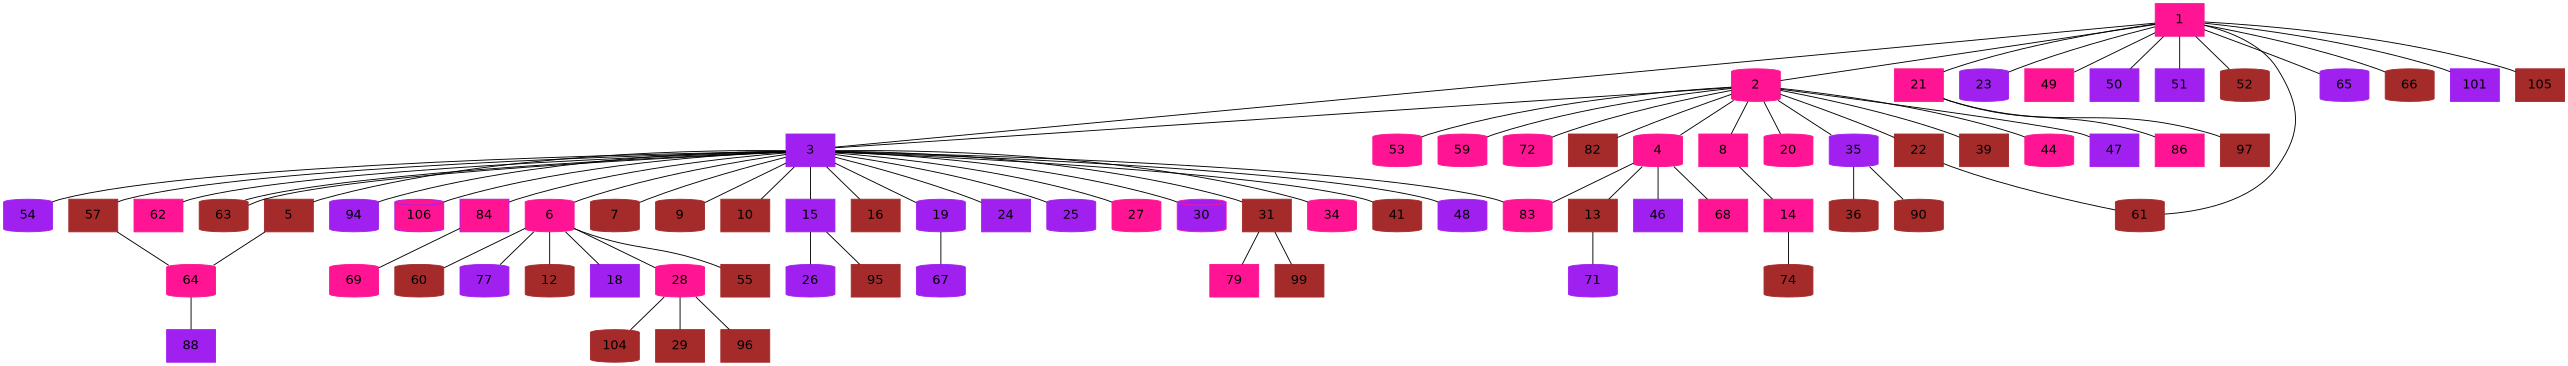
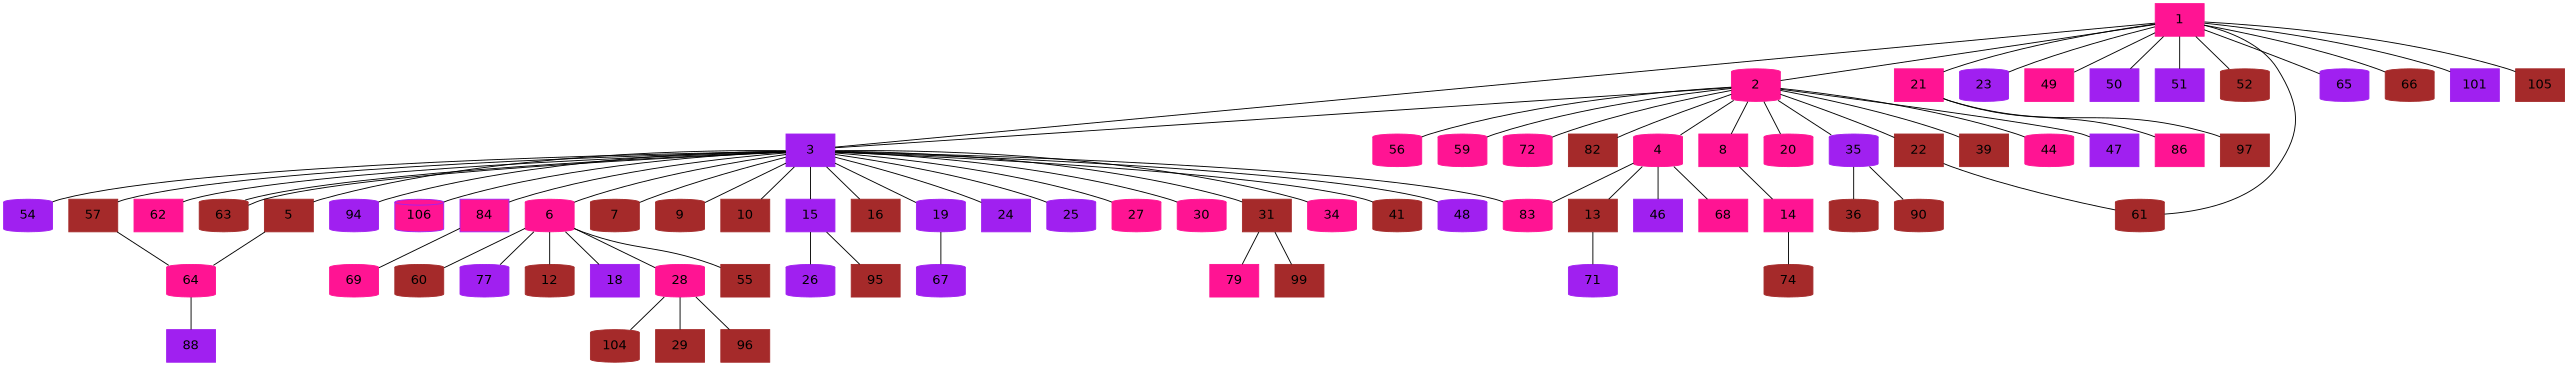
  graph {
    fontname="DejaVu Sans"
    node [color=brown fontname="DejaVu Sans" shape=cylinder style=filled]
    edge [fontname="DejaVu Sans"]
    1 [color=deeppink shape=box super="+40"]
    2 [color=deeppink super="+33"]
    3 [color=purple shape=box super="+43"]
    21 [color=deeppink shape=box super="+58"]
    23 [color=purple]
    49 [color=deeppink shape=box super="+103"]
    50 [color=purple shape=box super="+75"]
    51 [color=purple shape=box]
    52
    61 [super="+78"]
    65 [color=purple]
    66
    101 [color=purple shape=box]
    105 [shape=box]
    4 [color=deeppink super="+32"]
    8 [color=deeppink shape=box super="+89"]
    20 [color=deeppink]
    22 [shape=box super="+93"]
    35 [color=purple super="+70"]
    39 [shape=box]
    44 [color=deeppink]
    47 [color=purple shape=box]
-   53 [color=deeppink]
+   53 [color=deeppink label=56]
    59 [color=deeppink]
    72 [color=deeppink]
    82 [shape=box super="+102"]
    5 [shape=box]
    6 [color=deeppink super="+11"]
    7 [super="+17"]
    9
    10 [shape=box]
    15 [color=purple shape=box super="+56"]
    16 [shape=box]
    19 [color=purple super="+38"]
    24 [color=purple shape=box super="+91"]
    25 [color=purple]
    27 [color=deeppink]
-   30 [color=deeppink fillcolor=purple]
+   30 [color=deeppink]
    31 [shape=box super="+42"]
    34 [color=deeppink super="+45"]
    41
    48 [color=purple super="+80"]
    54 [color=purple]
    57 [shape=box]
    62 [color=deeppink shape=box]
    63 [super="+85"]
    83 [color=deeppink super="+100"]
    84 [color=purple fillcolor=deeppink shape=box]
    94 [color=purple]
    106 [color=purple fillcolor=deeppink]
    86 [color=deeppink shape=box super="+92"]
    97 [shape=box]
    13 [shape=box super="+37"]
    46 [color=purple shape=box]
    68 [color=deeppink shape=box]
    14 [color=deeppink shape=box]
    36
    90
    64 [color=deeppink super="+87"]
    12
    18 [color=purple shape=box]
    28 [color=deeppink super="+98"]
    55 [shape=box]
    60
    77 [color=purple]
    26 [color=purple]
    95 [shape=box]
    67 [color=purple]
    79 [color=deeppink shape=box]
    99 [shape=box]
    69 [color=deeppink]
    71 [color=purple super="+73"]
    88 [color=purple shape=box]
    29 [shape=box]
    96 [shape=box]
    104
    74
    1 -- 2
    1 -- 3
    1 -- 21
    1 -- 23
    1 -- 49
    1 -- 50
    1 -- 51
    1 -- 52
    1 -- 61
    1 -- 65
    1 -- 66
    1 -- 101
    1 -- 105
    2 -- 3
    2 -- 4
    2 -- 8
    2 -- 20
    2 -- 22
    2 -- 35
    2 -- 39
    2 -- 44
    2 -- 47
    2 -- 53
    2 -- 59
    2 -- 72
    2 -- 82
    3 -- 5
    3 -- 6
    3 -- 7
    3 -- 9
    3 -- 10
    3 -- 15
    3 -- 16
    3 -- 19
    3 -- 24
    3 -- 25
    3 -- 27
    3 -- 30
    3 -- 31
    3 -- 34
    3 -- 41
    3 -- 48
    3 -- 54
    3 -- 57
    3 -- 62
    3 -- 63
    3 -- 63
    3 -- 83
    3 -- 84
    3 -- 94
    3 -- 106
    21 -- 86
    21 -- 97
    4 -- 83
    4 -- 13
    4 -- 46
    4 -- 68
    8 -- 14
    22 -- 61
    35 -- 36
    35 -- 90
    5 -- 64
    6 -- 12
    6 -- 18
    6 -- 28
    6 -- 55
    6 -- 60
    6 -- 77
    15 -- 26
    15 -- 95
    19 -- 67
    31 -- 79
    31 -- 99
    57 -- 64
    84 -- 69
    13 -- 71
    14 -- 74
    64 -- 88
    28 -- 29
    28 -- 96
    28 -- 104
  }
